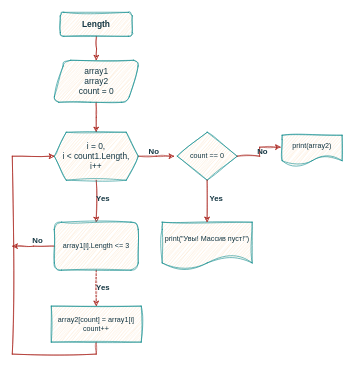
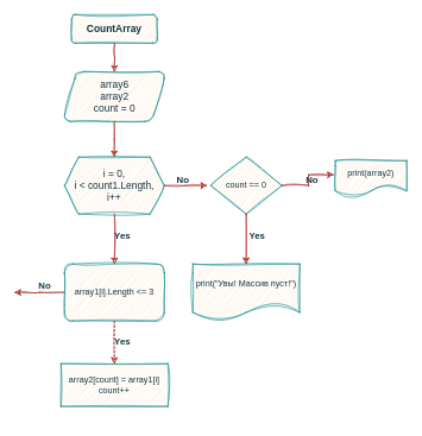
  <mxCell id="0" />
  <mxCell id="1" parent="0" />
  <mxCell id="2" value="" style="edgeStyle=orthogonalEdgeStyle;rounded=0;orthogonalLoop=1;jettySize=auto;html=1;fontSize=14;entryX=0.5;entryY=0;entryDx=0;entryDy=0;labelBackgroundColor=none;strokeColor=#A8201A;fontColor=default;sketch=1;curveFitting=1;jiggle=2;" edge="1" parent="1" target="5"><mxGeometry relative="1" as="geometry"><mxPoint x="160" y="60" as="sourcePoint" /></mxGeometry></mxCell>
- <mxCell id="3" value="Length" style="rounded=1;whiteSpace=wrap;html=1;fontSize=14;fontStyle=1;labelBackgroundColor=none;fillColor=#FAE5C7;strokeColor=#0F8B8D;fontColor=#143642;sketch=1;curveFitting=1;jiggle=2;" vertex="1" parent="1"><mxGeometry x="100" y="20" width="120" height="40" as="geometry" /></mxCell>
+ <mxCell id="3" value="CountArray" style="rounded=1;whiteSpace=wrap;html=1;fontSize=14;fontStyle=1;labelBackgroundColor=none;fillColor=#FAE5C7;strokeColor=#0F8B8D;fontColor=#143642;sketch=1;curveFitting=1;jiggle=2;" vertex="1" parent="1"><mxGeometry x="100" y="20" width="120" height="40" as="geometry" /></mxCell>
  <mxCell id="4" value="" style="edgeStyle=orthogonalEdgeStyle;rounded=0;orthogonalLoop=1;jettySize=auto;html=1;labelBackgroundColor=none;strokeColor=#A8201A;fontColor=default;sketch=1;curveFitting=1;jiggle=2;" edge="1" parent="1" source="5"><mxGeometry relative="1" as="geometry"><mxPoint x="160" y="220" as="targetPoint" /></mxGeometry></mxCell>
- <mxCell id="5" value="array1&lt;div style=&quot;font-size: 14px;&quot;&gt;array2&lt;/div&gt;&lt;div style=&quot;font-size: 14px;&quot;&gt;count = 0&lt;/div&gt;" style="shape=parallelogram;perimeter=parallelogramPerimeter;whiteSpace=wrap;html=1;fixedSize=1;rounded=1;fontSize=14;labelBackgroundColor=none;fillColor=#FAE5C7;strokeColor=#0F8B8D;fontColor=#143642;sketch=1;curveFitting=1;jiggle=2;" vertex="1" parent="1"><mxGeometry x="87.5" y="100" width="145" height="70" as="geometry" /></mxCell>
+ <mxCell id="5" value="array6&lt;div style=&quot;font-size: 14px;&quot;&gt;array2&lt;/div&gt;&lt;div style=&quot;font-size: 14px;&quot;&gt;count = 0&lt;/div&gt;" style="shape=parallelogram;perimeter=parallelogramPerimeter;whiteSpace=wrap;html=1;fixedSize=1;rounded=1;fontSize=14;labelBackgroundColor=none;fillColor=#FAE5C7;strokeColor=#0F8B8D;fontColor=#143642;sketch=1;curveFitting=1;jiggle=2;" vertex="1" parent="1"><mxGeometry x="87.5" y="100" width="145" height="70" as="geometry" /></mxCell>
  <mxCell id="6" value="" style="edgeStyle=orthogonalEdgeStyle;rounded=0;orthogonalLoop=1;jettySize=auto;html=1;labelBackgroundColor=none;strokeColor=#A8201A;fontColor=default;sketch=1;curveFitting=1;jiggle=2;" edge="1" parent="1" source="10" target="15"><mxGeometry relative="1" as="geometry" /></mxCell>
  <mxCell id="7" value="Yes" style="edgeLabel;html=1;align=center;verticalAlign=middle;resizable=0;points=[];fontSize=13;fontStyle=1;labelBackgroundColor=none;fontColor=#143642;sketch=1;curveFitting=1;jiggle=2;" vertex="1" connectable="0" parent="6"><mxGeometry x="-0.286" y="2" relative="1" as="geometry"><mxPoint x="8" y="5" as="offset" /></mxGeometry></mxCell>
  <mxCell id="8" style="edgeStyle=orthogonalEdgeStyle;rounded=0;orthogonalLoop=1;jettySize=auto;html=1;exitX=1;exitY=0.5;exitDx=0;exitDy=0;labelBackgroundColor=none;strokeColor=#A8201A;fontColor=default;sketch=1;curveFitting=1;jiggle=2;" edge="1" parent="1" source="10"><mxGeometry relative="1" as="geometry"><mxPoint x="290" y="260" as="targetPoint" /></mxGeometry></mxCell>
  <mxCell id="9" value="No" style="edgeLabel;html=1;align=center;verticalAlign=middle;resizable=0;points=[];fontStyle=1;fontSize=13;labelBackgroundColor=none;fontColor=#143642;sketch=1;curveFitting=1;jiggle=2;" vertex="1" connectable="0" parent="8"><mxGeometry x="-0.174" y="-1" relative="1" as="geometry"><mxPoint y="-11" as="offset" /></mxGeometry></mxCell>
  <mxCell id="10" value="&lt;span style=&quot;font-size: 14px;&quot;&gt;i = 0,&lt;/span&gt;&lt;div style=&quot;font-size: 14px;&quot;&gt;i &amp;lt; count1.Length,&lt;/div&gt;&lt;div style=&quot;font-size: 14px;&quot;&gt;i++&lt;/div&gt;" style="shape=hexagon;perimeter=hexagonPerimeter2;whiteSpace=wrap;html=1;fixedSize=1;labelBackgroundColor=none;fillColor=#FAE5C7;strokeColor=#0F8B8D;fontColor=#143642;sketch=1;curveFitting=1;jiggle=2;" vertex="1" parent="1"><mxGeometry x="90" y="220" width="140" height="80" as="geometry" /></mxCell>
  <mxCell id="11" value="" style="edgeStyle=orthogonalEdgeStyle;rounded=0;orthogonalLoop=1;jettySize=auto;html=1;labelBackgroundColor=none;strokeColor=#A8201A;fontColor=default;sketch=1;curveFitting=1;jiggle=2;dashed=1;" edge="1" parent="1" source="15" target="17"><mxGeometry relative="1" as="geometry" /></mxCell>
  <mxCell id="12" value="Yes" style="edgeLabel;html=1;align=center;verticalAlign=middle;resizable=0;points=[];fontSize=13;fontStyle=1;labelBackgroundColor=none;fontColor=#143642;sketch=1;curveFitting=1;jiggle=2;" vertex="1" connectable="0" parent="11"><mxGeometry x="-0.1" y="2" relative="1" as="geometry"><mxPoint x="8" as="offset" /></mxGeometry></mxCell>
  <mxCell id="13" style="edgeStyle=orthogonalEdgeStyle;rounded=0;orthogonalLoop=1;jettySize=auto;html=1;exitX=0;exitY=0.5;exitDx=0;exitDy=0;labelBackgroundColor=none;strokeColor=#A8201A;fontColor=default;sketch=1;curveFitting=1;jiggle=2;" edge="1" parent="1" source="15"><mxGeometry relative="1" as="geometry"><mxPoint x="20" y="410" as="targetPoint" /></mxGeometry></mxCell>
  <mxCell id="14" value="No" style="edgeLabel;html=1;align=center;verticalAlign=middle;resizable=0;points=[];fontStyle=1;fontSize=13;labelBackgroundColor=none;fontColor=#143642;sketch=1;curveFitting=1;jiggle=2;" vertex="1" connectable="0" parent="13"><mxGeometry x="-0.05" y="-2" relative="1" as="geometry"><mxPoint x="4" y="-8" as="offset" /></mxGeometry></mxCell>
  <mxCell id="15" value="array1[i].Length &amp;lt;= 3" style="whiteSpace=wrap;html=1;labelBackgroundColor=none;fillColor=#FAE5C7;strokeColor=#0F8B8D;fontColor=#143642;sketch=1;curveFitting=1;jiggle=2;rounded=1;" vertex="1" parent="1"><mxGeometry x="90" y="370" width="140" height="80" as="geometry" /></mxCell>
- <mxCell id="16" style="edgeStyle=orthogonalEdgeStyle;rounded=0;orthogonalLoop=1;jettySize=auto;html=1;exitX=0.5;exitY=1;exitDx=0;exitDy=0;entryX=0;entryY=0.5;entryDx=0;entryDy=0;labelBackgroundColor=none;strokeColor=#A8201A;fontColor=default;sketch=1;curveFitting=1;jiggle=2;" edge="1" parent="1" source="17" target="10"><mxGeometry relative="1" as="geometry"><mxPoint x="50" y="260" as="targetPoint" /><Array as="points"><mxPoint x="160" y="590" /><mxPoint x="20" y="590" /><mxPoint x="20" y="260" /></Array></mxGeometry></mxCell>
  <mxCell id="17" value="&lt;div&gt;array2[count] = array1[i]&lt;/div&gt;&lt;div&gt;count++&lt;/div&gt;" style="whiteSpace=wrap;html=1;labelBackgroundColor=none;fillColor=#FAE5C7;strokeColor=#0F8B8D;fontColor=#143642;sketch=1;curveFitting=1;jiggle=2;" vertex="1" parent="1"><mxGeometry x="85" y="510" width="150" height="60" as="geometry" /></mxCell>
  <mxCell id="18" value="count == 0" style="rhombus;whiteSpace=wrap;html=1;labelBackgroundColor=none;fillColor=#FAE5C7;strokeColor=#0F8B8D;fontColor=#143642;sketch=1;curveFitting=1;jiggle=2;" vertex="1" parent="1"><mxGeometry x="295" y="220" width="100" height="80" as="geometry" /></mxCell>
  <mxCell id="19" value="print(&quot;Увы! Массив пуст!&quot;)" style="shape=document;whiteSpace=wrap;html=1;boundedLbl=1;labelBackgroundColor=none;fillColor=#FAE5C7;strokeColor=#0F8B8D;fontColor=#143642;sketch=1;curveFitting=1;jiggle=2;" vertex="1" parent="1"><mxGeometry x="270" y="370" width="150" height="80" as="geometry" /></mxCell>
  <mxCell id="20" value="print(array2)" style="shape=document;whiteSpace=wrap;html=1;boundedLbl=1;labelBackgroundColor=none;fillColor=#FAE5C7;strokeColor=#0F8B8D;fontColor=#143642;sketch=1;curveFitting=1;jiggle=2;" vertex="1" parent="1"><mxGeometry x="470" y="225" width="100" height="50" as="geometry" /></mxCell>
  <mxCell id="21" value="" style="edgeStyle=orthogonalEdgeStyle;rounded=0;orthogonalLoop=1;jettySize=auto;html=1;labelBackgroundColor=none;strokeColor=#A8201A;fontColor=default;sketch=1;curveFitting=1;jiggle=2;" edge="1" parent="1"><mxGeometry relative="1" as="geometry"><mxPoint x="344.86" y="300" as="sourcePoint" /><mxPoint x="344.86" y="370" as="targetPoint" /></mxGeometry></mxCell>
  <mxCell id="22" value="Yes" style="edgeLabel;html=1;align=center;verticalAlign=middle;resizable=0;points=[];fontSize=13;fontStyle=1;labelBackgroundColor=none;fontColor=#143642;sketch=1;curveFitting=1;jiggle=2;" vertex="1" connectable="0" parent="21"><mxGeometry x="-0.286" y="2" relative="1" as="geometry"><mxPoint x="13" y="5" as="offset" /></mxGeometry></mxCell>
  <mxCell id="23" style="edgeStyle=orthogonalEdgeStyle;rounded=0;orthogonalLoop=1;jettySize=auto;html=1;exitX=1;exitY=0.5;exitDx=0;exitDy=0;entryX=-0.024;entryY=0.399;entryDx=0;entryDy=0;entryPerimeter=0;labelBackgroundColor=none;strokeColor=#A8201A;fontColor=default;sketch=1;curveFitting=1;jiggle=2;" edge="1" parent="1" source="18" target="20"><mxGeometry relative="1" as="geometry"><mxPoint x="450" y="259.71" as="targetPoint" /><mxPoint x="400" y="260" as="sourcePoint" /></mxGeometry></mxCell>
  <mxCell id="24" value="No" style="edgeLabel;html=1;align=center;verticalAlign=middle;resizable=0;points=[];fontStyle=1;fontSize=13;labelBackgroundColor=none;fontColor=#143642;sketch=1;curveFitting=1;jiggle=2;" vertex="1" connectable="0" parent="23"><mxGeometry x="-0.174" y="-1" relative="1" as="geometry"><mxPoint x="5" y="-11" as="offset" /></mxGeometry></mxCell>
